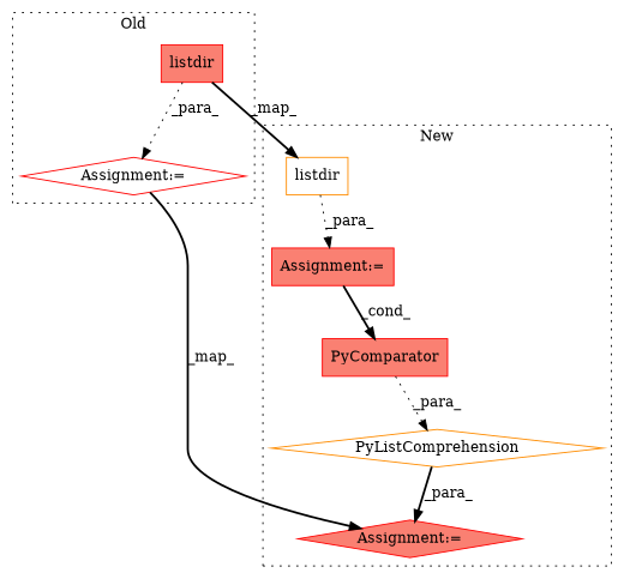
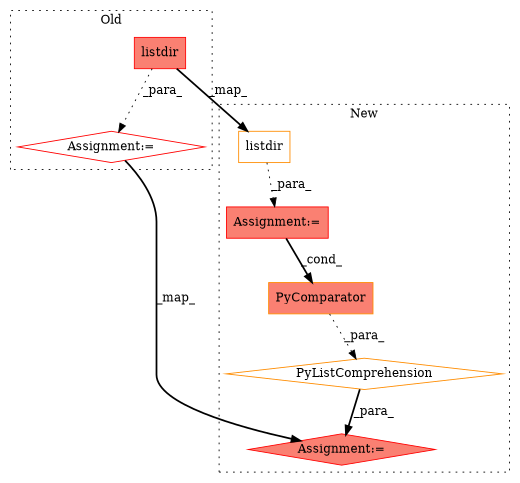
  digraph {
    node [a=7 l="8,1" s=1693 shape=box style=filled fillcolor=salmon color=red]
    edge [style=bold]
    n1 [a=32 label=listdir s="1628,1645"]
    n2 [l=1 label="Assignment:=" s=1627 shape=diamond fillcolor=white]
    n3 [a=32 label=listdir s="1700,1717" fillcolor=white color=darkorange]
    n4 [l=53 label="Assignment:="]
    n5 [a=109 l=120 label=PyListComprehension s=1634 shape=diamond fillcolor=white color=darkorange]
-   n6 [a=113 l=53 label=PyComparator]
+   n6 [a=113 l=53 label=PyComparator color=darkorange]
    n7 [l=12 label="Assignment:=" s=1622 shape=diamond]
    subgraph cluster_1 {
      label=Old
      style=dotted
      n1
      n2
    }
    subgraph cluster_2 {
      label=New
      style=dotted
      n3
      n4
      n5
      n6
      n7
    }
    n1 -> n2 [label=_para_ style=dotted]
    n1 -> n3 [label=_map_]
    n2 -> n7 [label=_map_]
    n3 -> n4 [label=_para_ style=dotted]
    n4 -> n6 [label=_cond_]
    n5 -> n7 [label=_para_]
    n6 -> n5 [label=_para_ style=dotted]
  }
